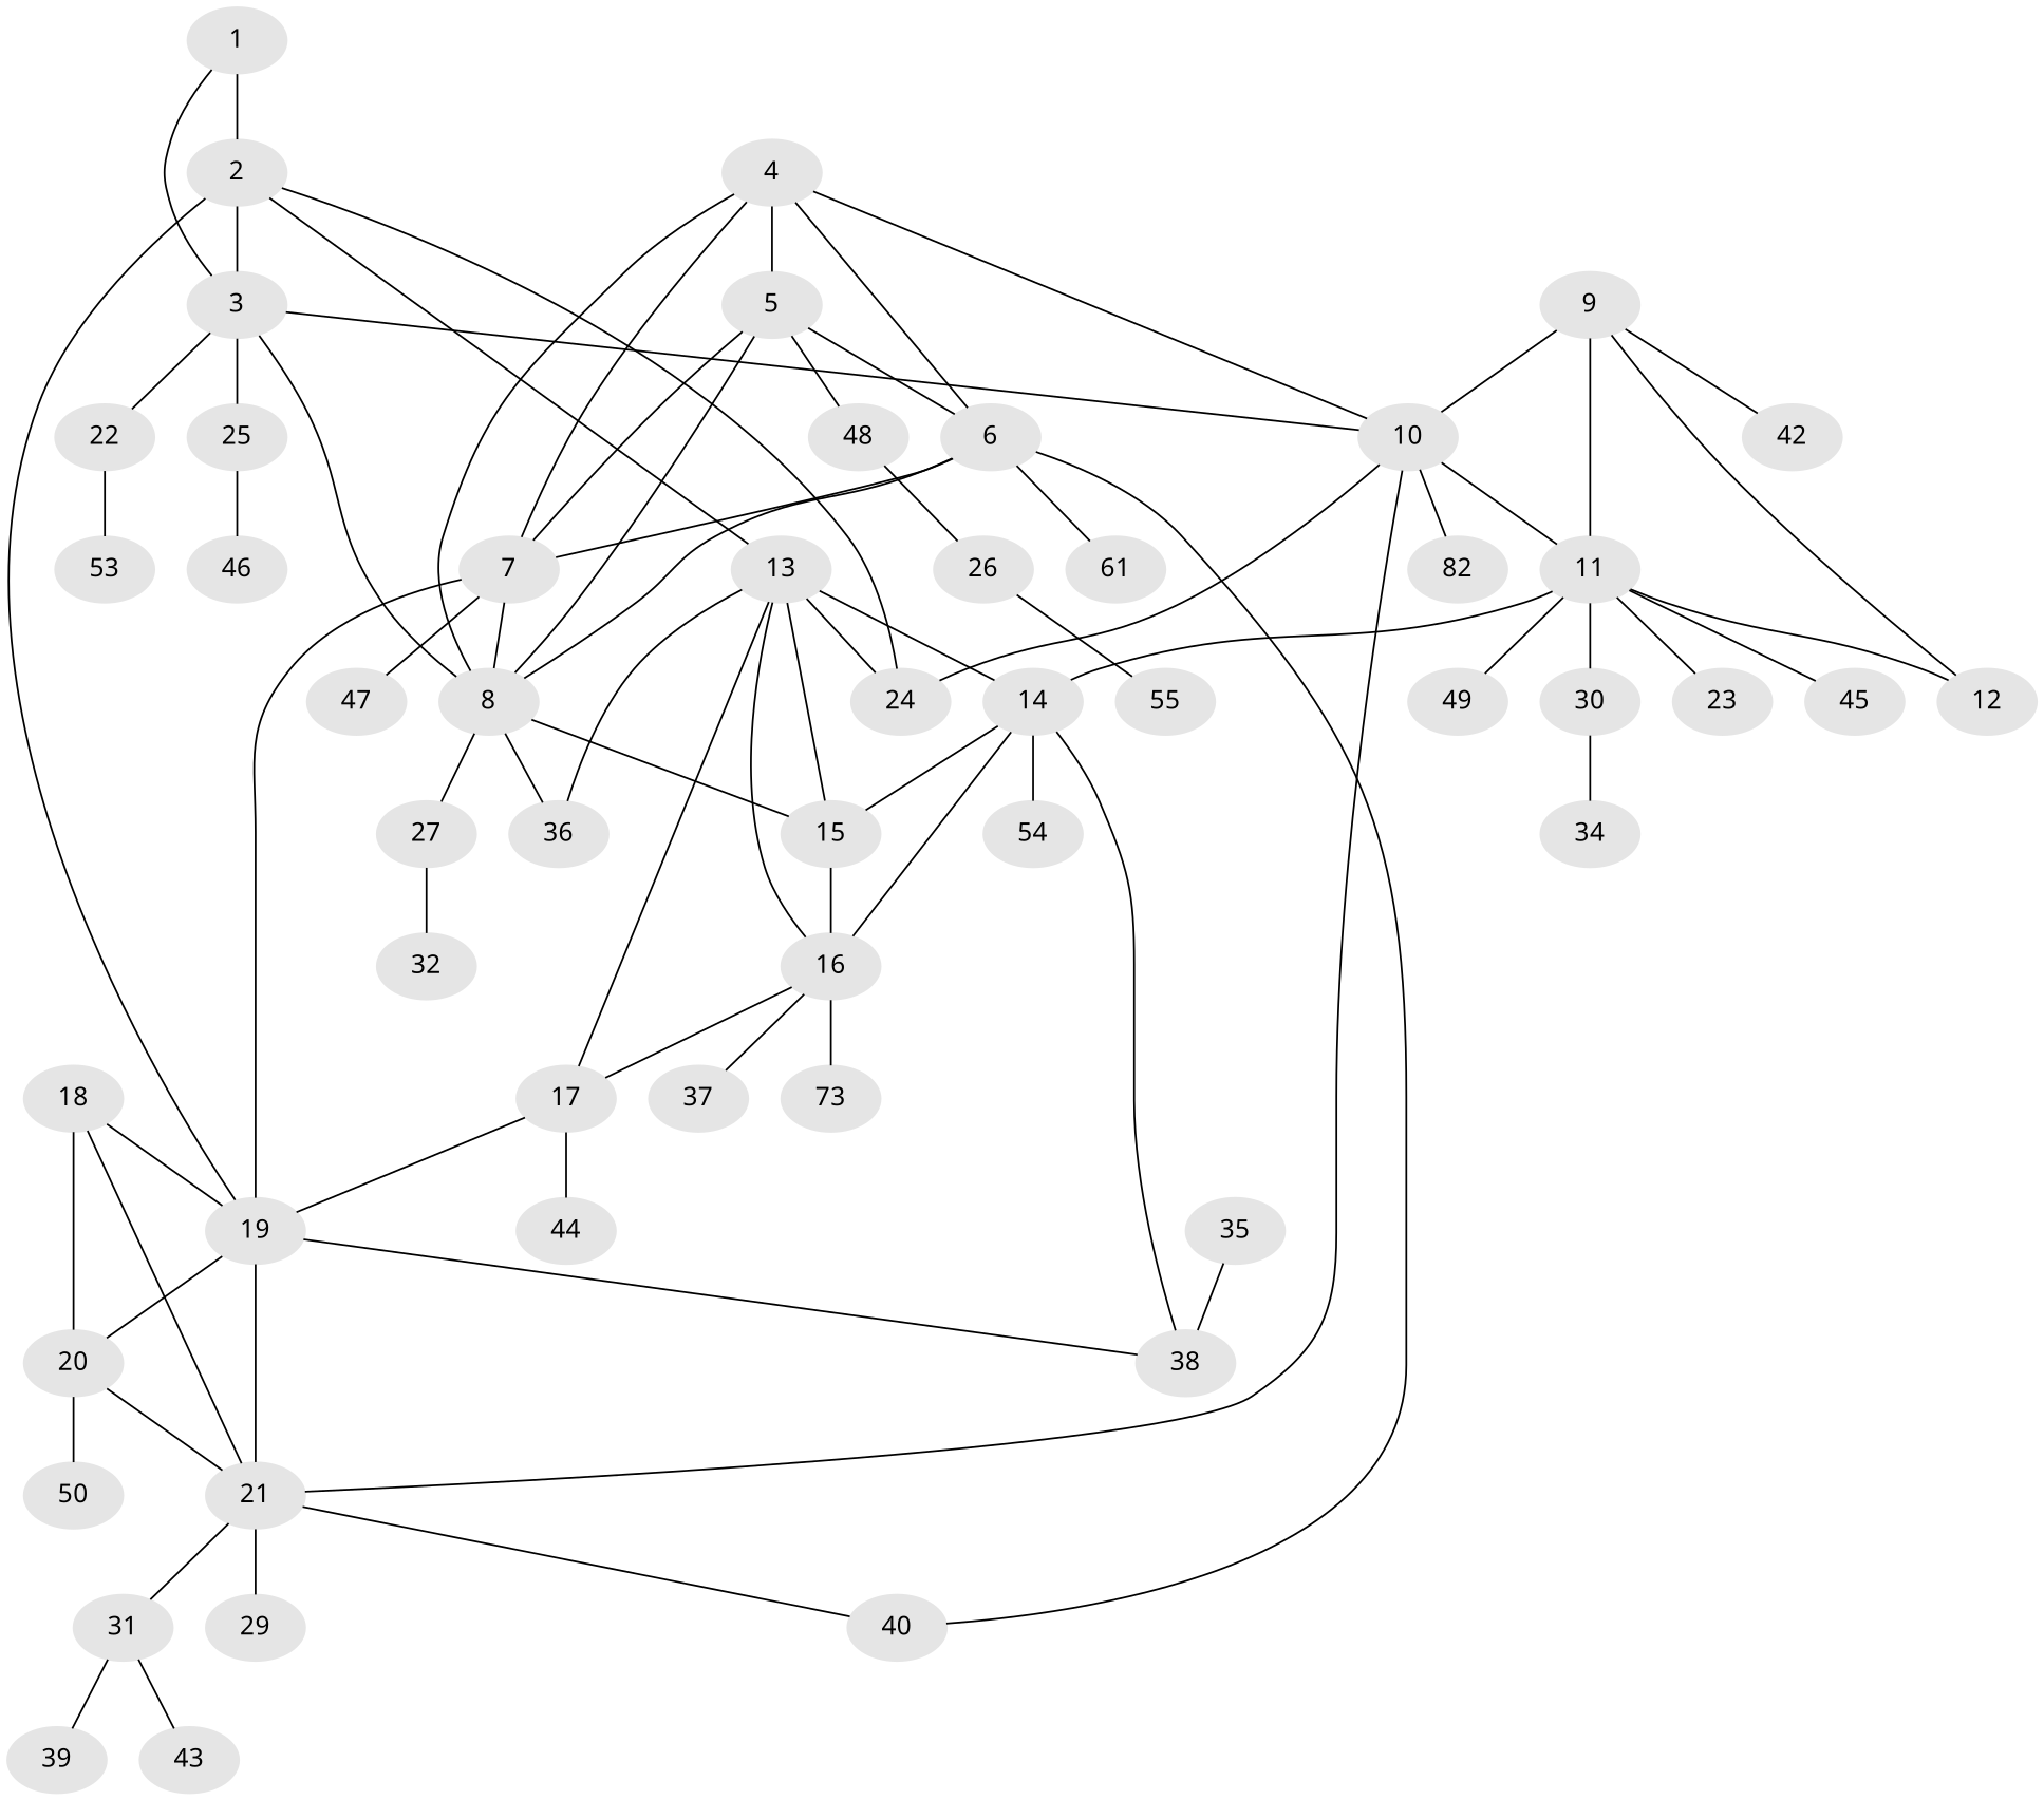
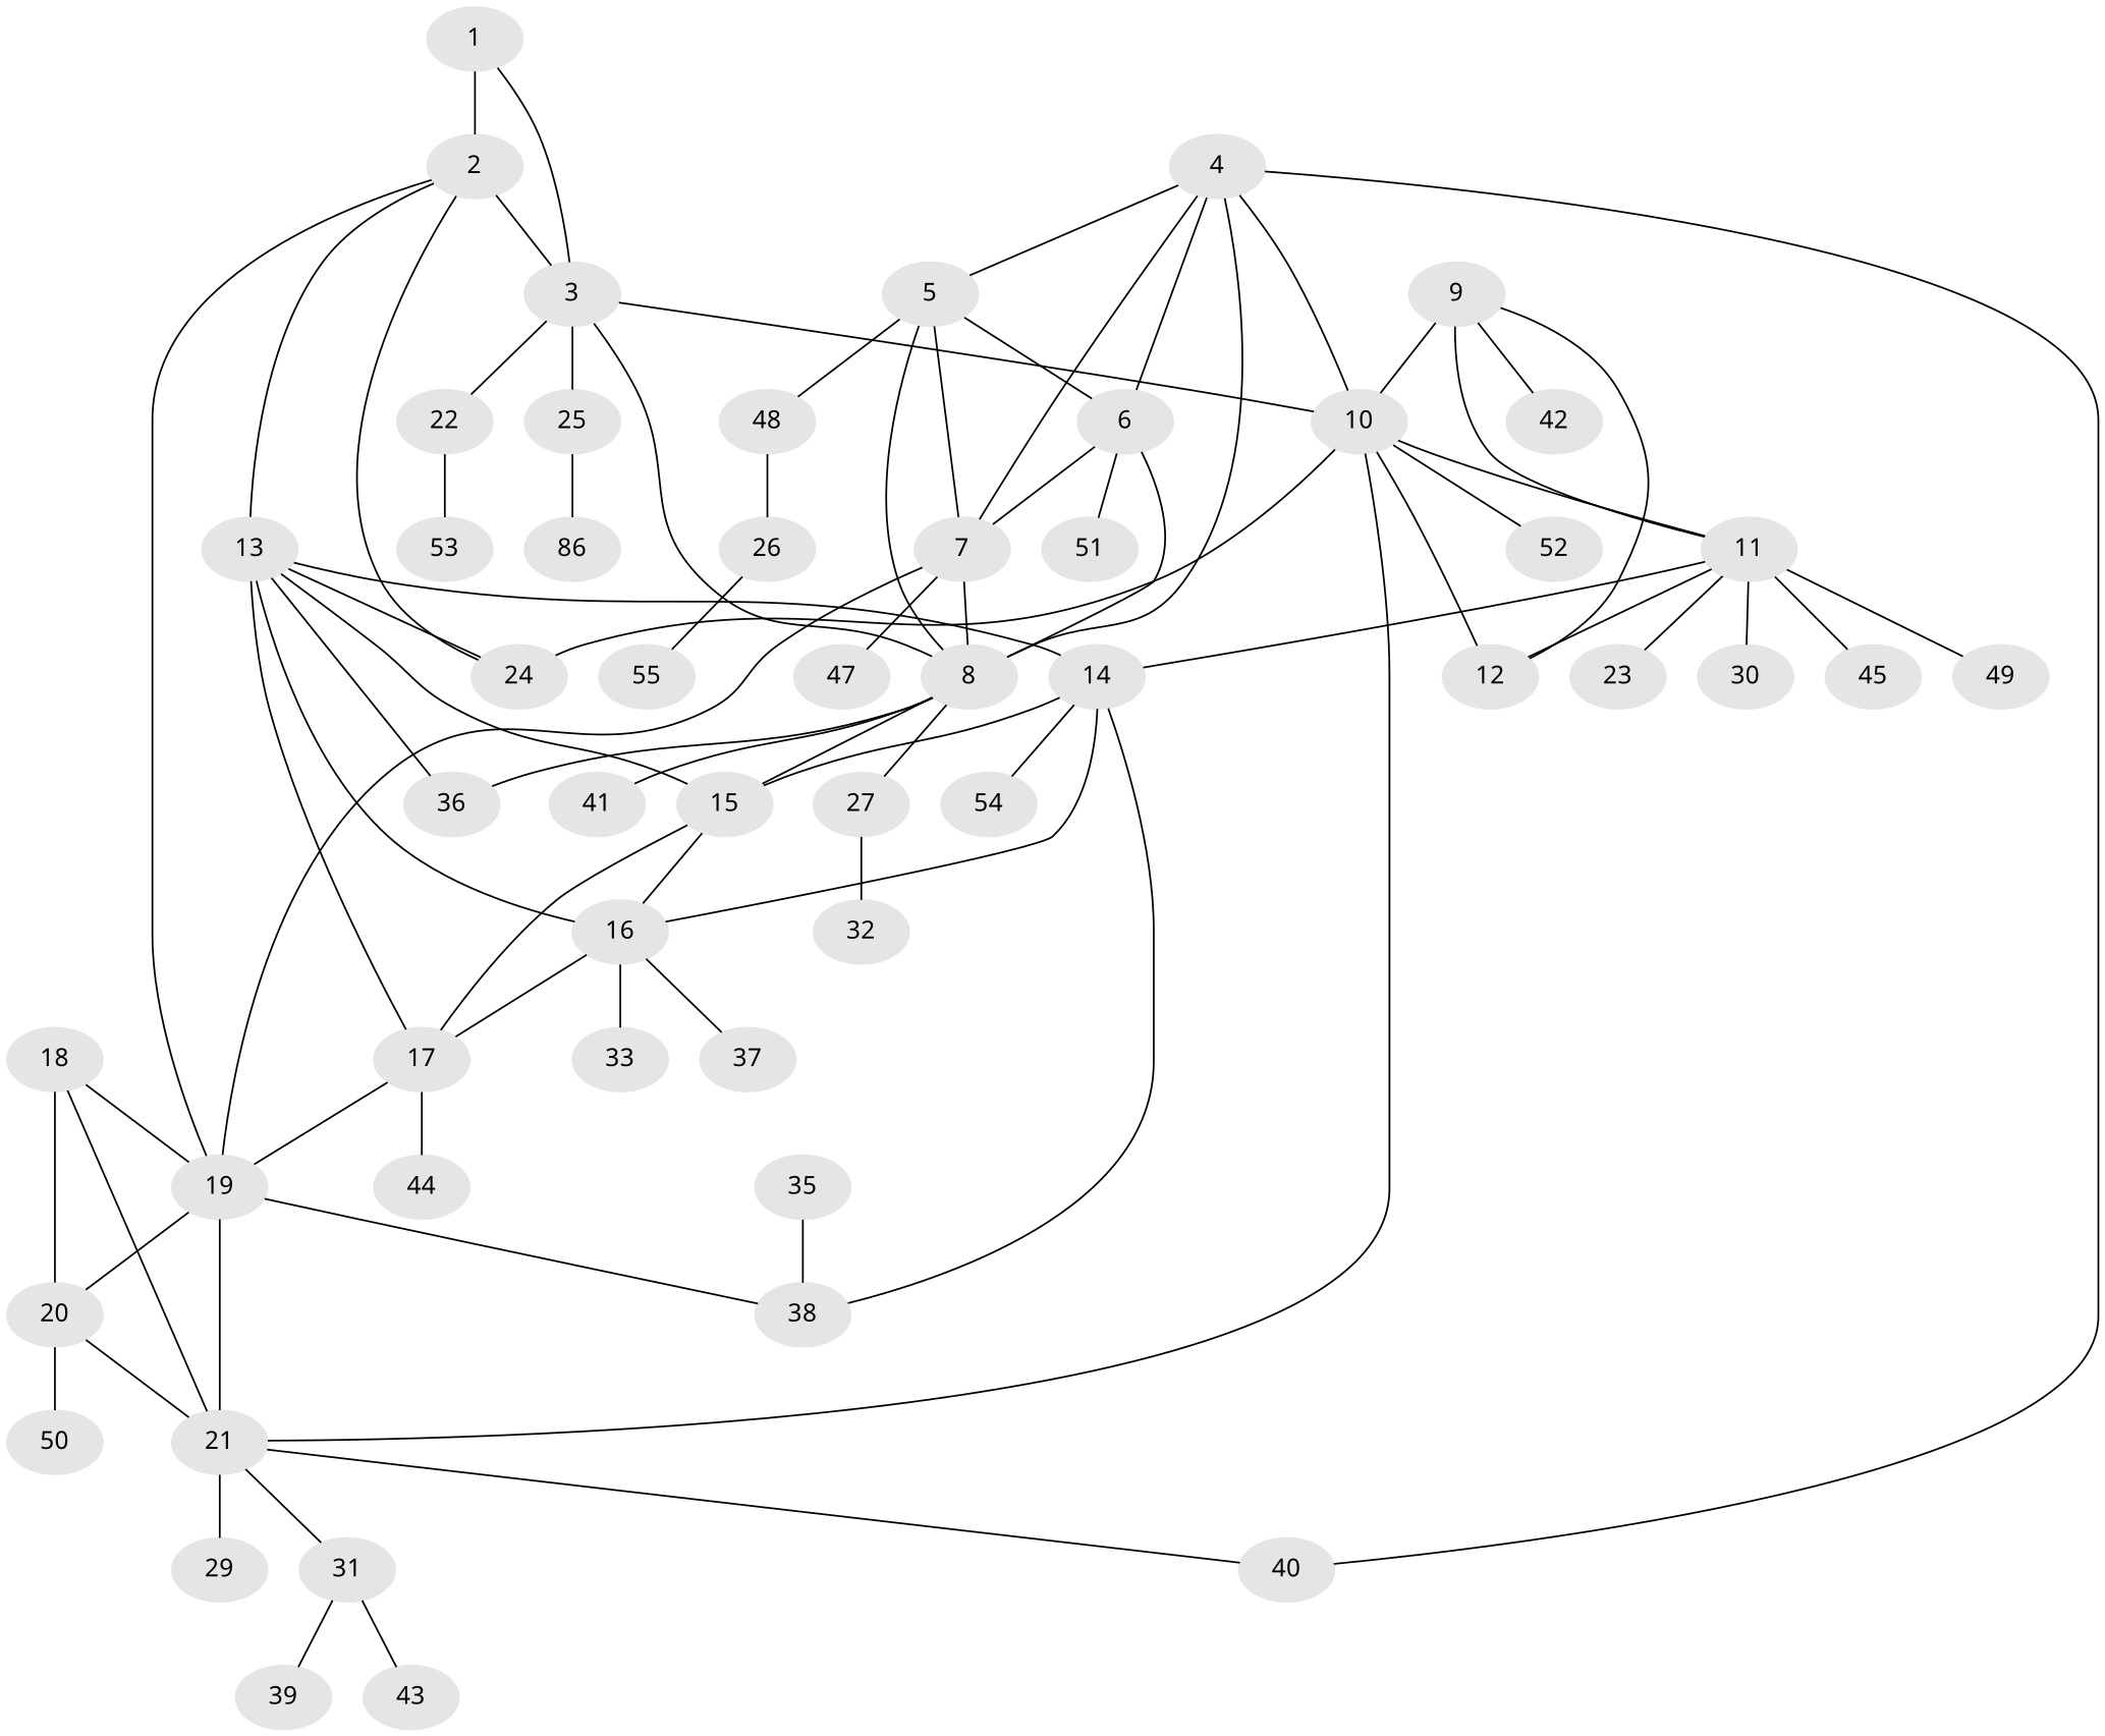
  graph {
    fontname="Noto Sans"
    node [color=gray90 fontname="Noto Sans" style=filled]
    edge [fontname="Noto Sans" weight=1.0]
    1
    2
    3
    13
    19
    24
    8
    10
    22
    25
    15
    36
    14
    16
    17
    21
    38
    20
    35
    27
+   41
    11
    12
-   52 [label=82]
+   52
    53
-   46
+   46 [label=86]
    4
    5
    6
    7
    40
    48
-   51 [label=61]
+   51
    47
    26
    55
    32
    9
    42
    23
    30
    45
    49
    29
    31
    54
-   34
-   33 [label=73]
+   33
    37
    44
    18
    50
    39
    43
    1 -- 2 [weight=3.0]
    1 -- 3
    2 -- 3 [weight=3.0]
    2 -- 13
    2 -- 19
    2 -- 24
    3 -- 8
    3 -- 10
    3 -- 22
    3 -- 25 [weight=7.0]
    13 -- 24
    13 -- 15
    13 -- 36 [weight=2.0]
    13 -- 14
    13 -- 16
    13 -- 17
    19 -- 21 [weight=2.0]
    19 -- 38
    19 -- 20 [weight=2.0]
    8 -- 15
    8 -- 36
    8 -- 27
+   8 -- 41
    10 -- 24
    10 -- 21
    10 -- 11
+   10 -- 12
    10 -- 52
    22 -- 53 [weight=2.0]
    25 -- 46
    15 -- 16
+   15 -- 17
    14 -- 15
    14 -- 16
    14 -- 38
    14 -- 54
    16 -- 17
    16 -- 33 [weight=4.0]
    16 -- 37
    17 -- 19
    17 -- 44 [weight=2.0]
    21 -- 40
    21 -- 29 [weight=3.0]
    21 -- 31
    20 -- 21
    20 -- 50
    35 -- 38 [weight=2.0]
    27 -- 32
    11 -- 14
    11 -- 12
    11 -- 23
    11 -- 30
    11 -- 45
    11 -- 49
    4 -- 8
    4 -- 10
    4 -- 5
    4 -- 6
    4 -- 7
-   6 -- 40
+   4 -- 40
    5 -- 8
    5 -- 6
    5 -- 7
    5 -- 48
    6 -- 8
    6 -- 7
    6 -- 51
    7 -- 19
    7 -- 8
    7 -- 47
    48 -- 26
    26 -- 55
    9 -- 10 [weight=2.0]
    9 -- 11 [weight=2.0]
    9 -- 12 [weight=2.0]
    9 -- 42
-   30 -- 34 [weight=3.0]
    31 -- 39
    31 -- 43
    18 -- 19 [weight=2.0]
    18 -- 21
    18 -- 20
  }
